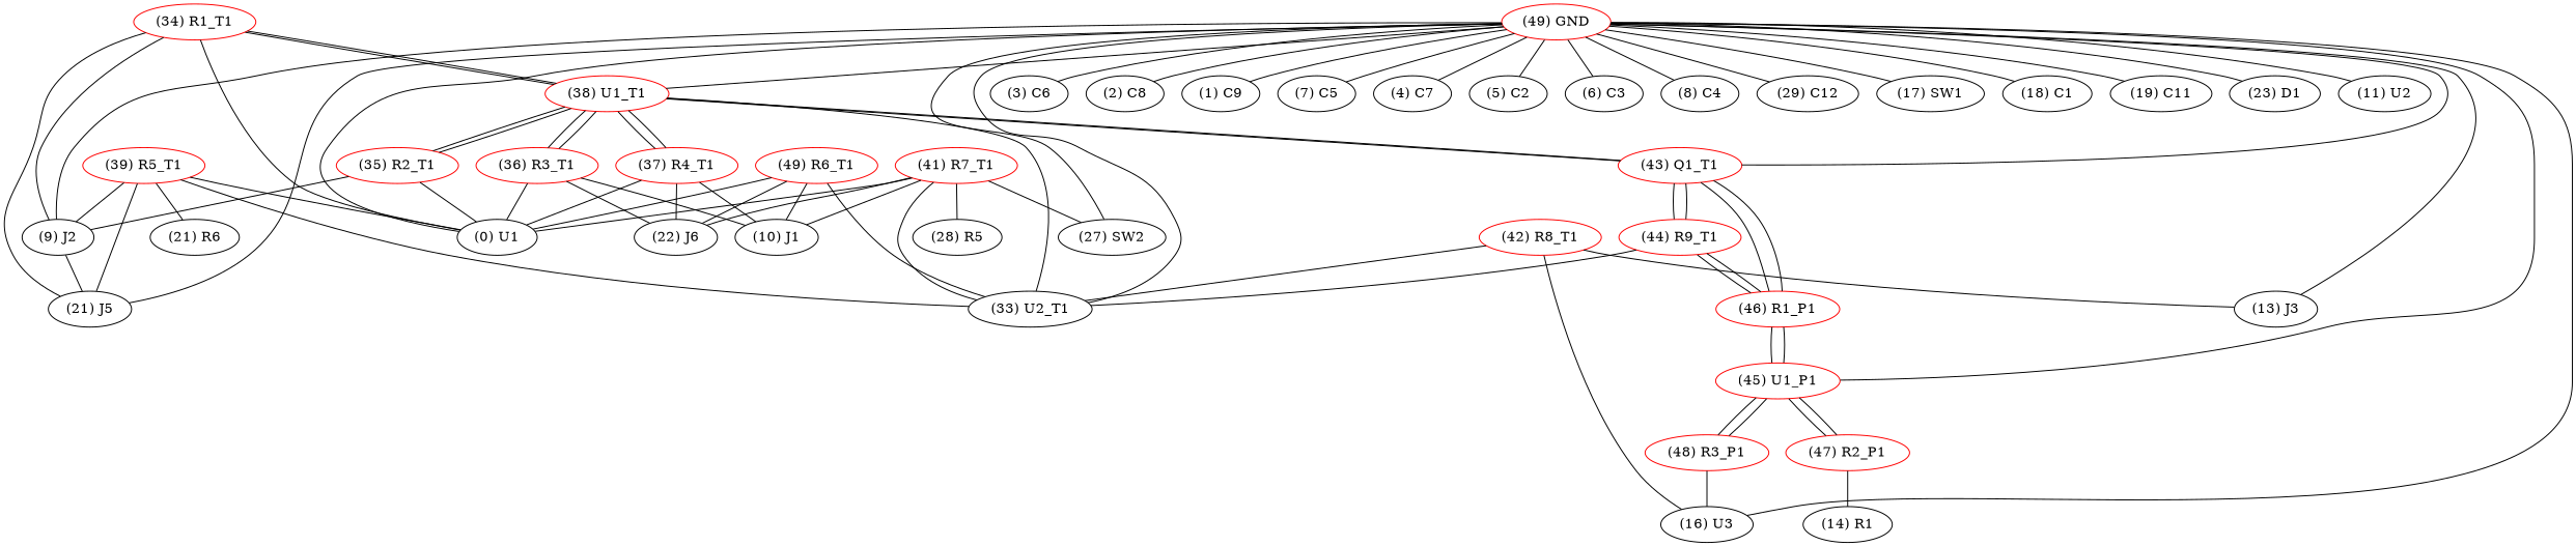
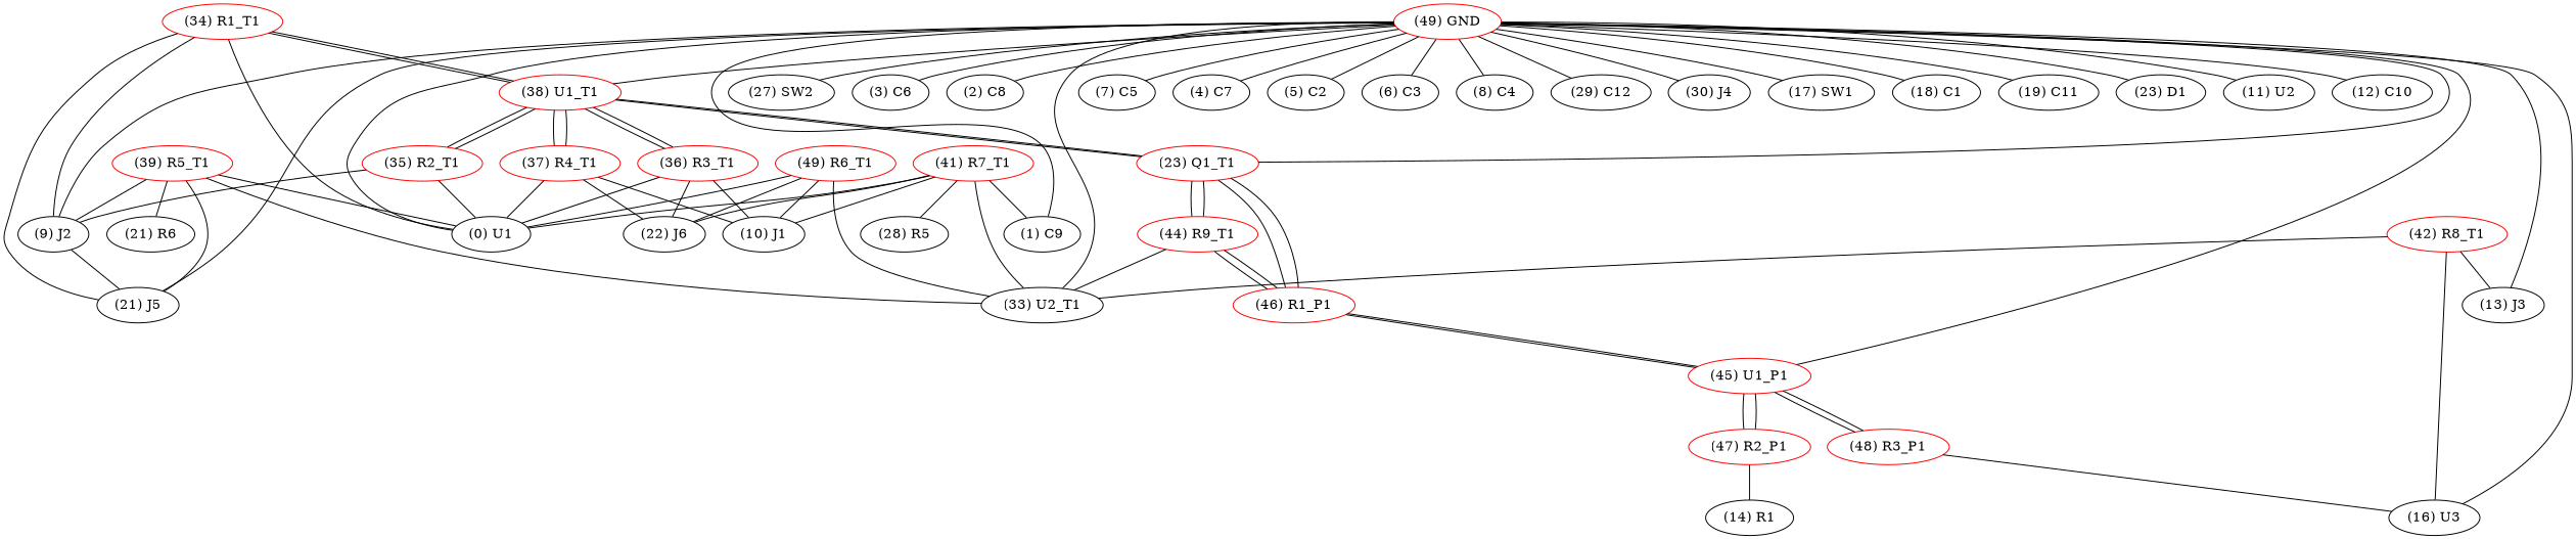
  graph {
    n1 [color=red label="(34) R1_T1"]
    n2 [label="(21) J5"]
    n3 [label="(9) J2"]
    n4 [label="(0) U1"]
    n5 [color=red label="(38) U1_T1"]
    n6 [color=red label="(35) R2_T1"]
    n7 [color=red label="(36) R3_T1"]
    n8 [color=red label="(37) R4_T1"]
    n9 [label="(33) U2_T1"]
-   n10 [color=red label="(43) Q1_T1"]
+   n10 [color=red label="(23) Q1_T1"]
    n11 [label="(22) J6"]
    n12 [label="(10) J1"]
    n13 [color=red label="(46) R1_P1"]
    n14 [color=red label="(44) R9_T1"]
    n15 [color=red label="(45) U1_P1"]
    n16 [color=red label="(39) R5_T1"]
    n17 [label="(21) R6"]
    n18 [color=red label="(49) R6_T1"]
    n19 [color=red label="(41) R7_T1"]
    n20 [label="(28) R5"]
    n21 [label="(27) SW2"]
    n22 [color=red label="(42) R8_T1"]
    n23 [label="(13) J3"]
    n24 [label="(16) U3"]
    n25 [color=red label="(48) R3_P1"]
    n26 [color=red label="(47) R2_P1"]
    n27 [label="(14) R1"]
    n28 [color=red label="(49) GND"]
    n29 [label="(3) C6"]
    n30 [label="(2) C8"]
    n31 [label="(1) C9"]
    n32 [label="(7) C5"]
    n33 [label="(4) C7"]
    n34 [label="(5) C2"]
    n35 [label="(6) C3"]
    n36 [label="(8) C4"]
    n37 [label="(29) C12"]
+   n38 [label="(30) J4"]
    n39 [label="(17) SW1"]
    n40 [label="(18) C1"]
    n41 [label="(19) C11"]
    n42 [label="(23) D1"]
    n43 [label="(11) U2"]
+   n44 [label="(12) C10"]
    n1 -- n2
    n1 -- n3
    n1 -- n4
    n1 -- n5
    n3 -- n2
    n5 -- n1
    n5 -- n6
    n5 -- n7
    n5 -- n8
-   n5 -- n9
    n5 -- n10
    n6 -- n3
    n6 -- n4
    n6 -- n5
    n7 -- n4
    n7 -- n5
    n7 -- n11
    n7 -- n12
    n8 -- n4
    n8 -- n5
    n8 -- n11
    n8 -- n12
    n10 -- n5
    n10 -- n13
    n10 -- n14
    n13 -- n10
    n13 -- n14
    n13 -- n15
    n14 -- n9
    n14 -- n10
    n14 -- n13
    n15 -- n13
    n15 -- n25
    n15 -- n26
    n16 -- n2
    n16 -- n3
    n16 -- n4
    n16 -- n9
    n16 -- n17
    n18 -- n4
    n18 -- n9
    n18 -- n11
    n18 -- n12
    n19 -- n4
    n19 -- n9
    n19 -- n11
    n19 -- n12
    n19 -- n20
-   n19 -- n21
+   n19 -- n31
    n22 -- n9
    n22 -- n23
    n22 -- n24
    n25 -- n15
    n25 -- n24
    n26 -- n15
    n26 -- n27
    n28 -- n2
    n28 -- n3
    n28 -- n4
    n28 -- n5
    n28 -- n9
    n28 -- n10
    n28 -- n15
    n28 -- n21
    n28 -- n23
    n28 -- n24
    n28 -- n29
    n28 -- n30
    n28 -- n31
    n28 -- n32
    n28 -- n33
    n28 -- n34
    n28 -- n35
    n28 -- n36
    n28 -- n37
+   n28 -- n38
    n28 -- n39
    n28 -- n40
    n28 -- n41
    n28 -- n42
    n28 -- n43
+   n28 -- n44
  }
